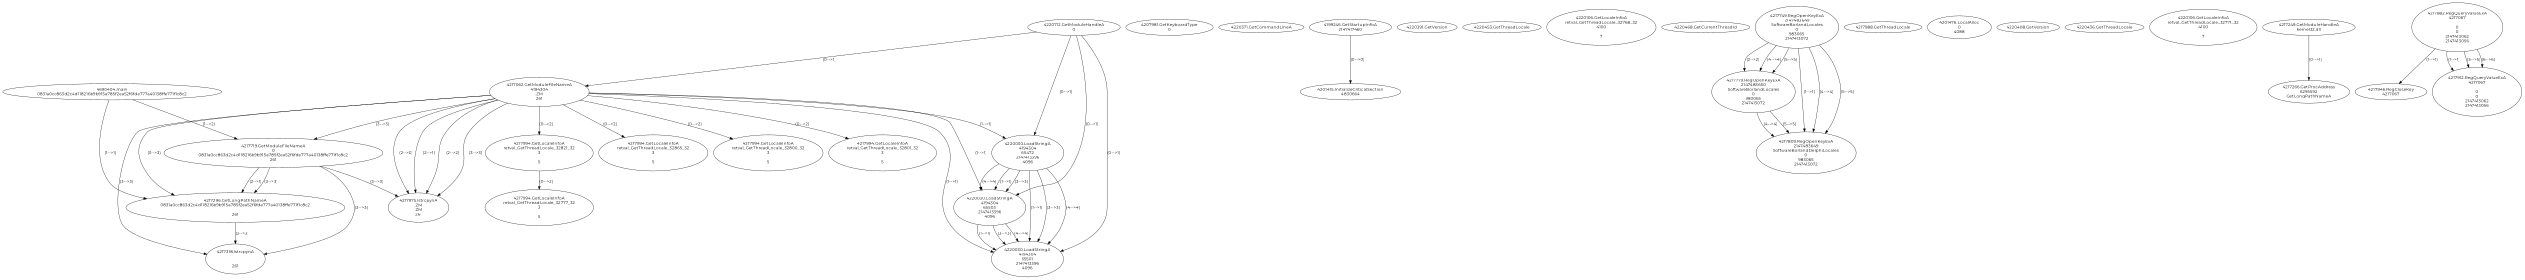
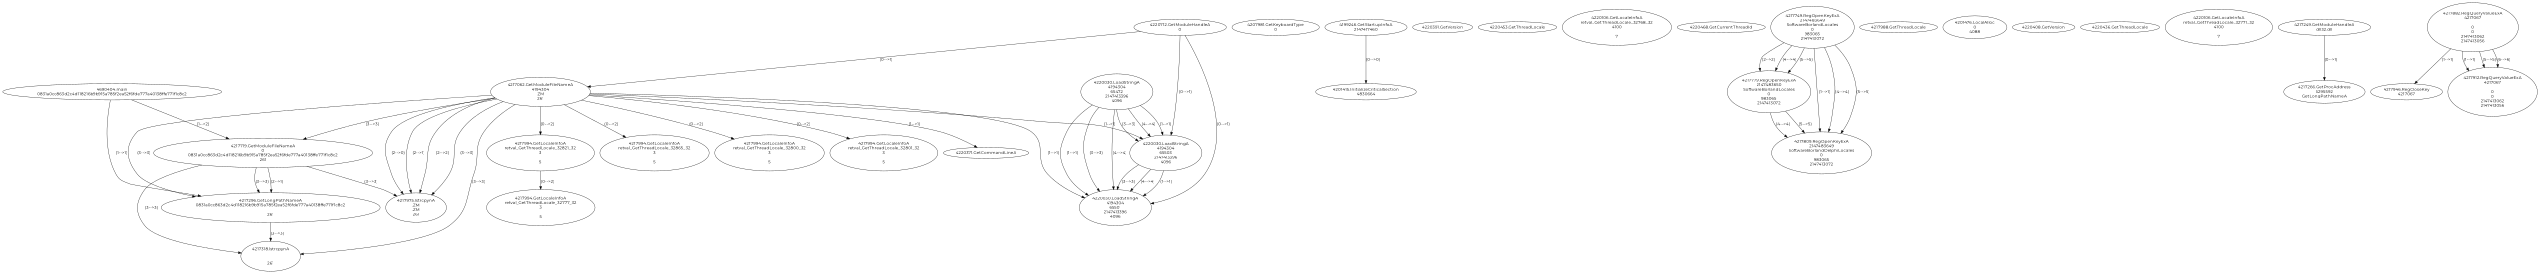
  digraph {
    fontname=Montserrat
    node [fontname=Montserrat]
    edge [fontname=Montserrat]
    n1 [label="4690404.main\n0831a0cc863d2c4d118216b9b915a785f2ea52f6fde777a40138ffe771f1c8c2"]
    n2 [label="4217719.GetModuleFileNameA\n0\n0831a0cc863d2c4d118216b9b915a785f2ea52f6fde777a40138ffe771f1c8c2\n261"]
    n3 [label="4217296.GetLongPathNameA\n0831a0cc863d2c4d118216b9b915a785f2ea52f6fde777a40138ffe771f1c8c2\n\n261"]
    n4 [label="4217975.lstrcpynA\n.ZM\n.ZM\n261"]
    n5 [label="4217318.lstrcpynA\n\n\n261"]
    n6 [label="4220712.GetModuleHandleA\n0"]
    n7 [label="4217062.GetModuleFileNameA\n4194304\n.ZM\n261"]
    n8 [label="4220030.LoadStringA\n4194304\n65472\n2147413396\n4096"]
    n9 [label="4220030.LoadStringA\n4194304\n65503\n2147413396\n4096"]
    n10 [label="4220030.LoadStringA\n4194304\n65501\n2147413396\n4096"]
    n11 [label="4217994.GetLocaleInfoA\nretval_GetThreadLocale_32821_32\n3\n\n5"]
    n12 [label="4217994.GetLocaleInfoA\nretval_GetThreadLocale_32865_32\n3\n\n5"]
    n13 [label="4217994.GetLocaleInfoA\nretval_GetThreadLocale_32800_32\n3\n\n5"]
    n14 [label="4217994.GetLocaleInfoA\nretval_GetThreadLocale_32801_32\n3\n\n5"]
    n15 [label="4207981.GetKeyboardType\n0"]
    n16 [label="4220371.GetCommandLineA\n"]
    n17 [label="4199246.GetStartupInfoA\n2147417460"]
    n18 [label="4201415.InitializeCriticalSection\n4830664"]
    n19 [label="4220391.GetVersion\n"]
    n20 [label="4220453.GetThreadLocale\n"]
    n21 [label="4220106.GetLocaleInfoA\nretval_GetThreadLocale_32768_32\n4100\n\n7"]
    n22 [label="4220468.GetCurrentThreadId\n"]
    n23 [label="4217994.GetLocaleInfoA\nretval_GetThreadLocale_32777_32\n3\n\n5"]
    n24 [label="4217749.RegOpenKeyExA\n2147483649\nSoftware\Borland\Locales\n0\n983065\n2147413072"]
    n25 [label="4217779.RegOpenKeyExA\n2147483650\nSoftware\Borland\Locales\n0\n983065\n2147413072"]
    n26 [label="4217809.RegOpenKeyExA\n2147483649\nSoftware\Borland\Delphi\Locales\n0\n983065\n2147413072"]
    n27 [label="4217988.GetThreadLocale\n"]
    n28 [label="4201476.LocalAlloc\n0\n4088"]
    n29 [label="4220408.GetVersion\n"]
    n30 [label="4220436.GetThreadLocale\n"]
    n31 [label="4220106.GetLocaleInfoA\nretval_GetThreadLocale_32771_32\n4100\n\n7"]
-   n32 [label="4217249.GetModuleHandleA\nkernel32.dll"]
+   n32 [label="4217249.GetModuleHandleA\ndll32.dll"]
    n33 [label="4217266.GetProcAddress\n6295592\nGetLongPathNameA"]
    n34 [label="4217882.RegQueryValueExA\n4217067\n\n0\n0\n2147413062\n2147413056"]
    n35 [label="4217946.RegCloseKey\n4217067"]
    n36 [label="4217912.RegQueryValueExA\n4217067\n\n0\n0\n2147413062\n2147413056"]
    n1 -> n2 [label="(1-->2)"]
    n1 -> n3 [label="(1-->1)"]
    n2 -> n3 [label="(2-->1)"]
    n2 -> n3 [label="(3-->3)"]
    n2 -> n4 [label="(3-->3)"]
    n2 -> n5 [label="(3-->3)"]
    n3 -> n5 [label="(3-->3)"]
    n6 -> n7 [label="(0-->1)"]
-   n6 -> n8 [label="(0-->1)"]
    n6 -> n9 [label="(0-->1)"]
    n6 -> n10 [label="(0-->1)"]
    n7 -> n2 [label="(3-->3)"]
    n7 -> n3 [label="(3-->3)"]
    n7 -> n4 [label="(2-->1)"]
    n7 -> n4 [label="(2-->2)"]
    n7 -> n4 [label="(3-->3)"]
    n7 -> n4 [label="(2-->0)"]
    n7 -> n5 [label="(3-->3)"]
-   n7 -> n8 [label="(1-->1)"]
+   n7 -> n16 [label="(1-->1)"]
    n7 -> n9 [label="(1-->1)"]
    n7 -> n10 [label="(1-->1)"]
    n7 -> n11 [label="(0-->2)"]
    n7 -> n12 [label="(0-->2)"]
    n7 -> n13 [label="(0-->2)"]
    n7 -> n14 [label="(0-->2)"]
    n8 -> n9 [label="(1-->1)"]
    n8 -> n9 [label="(3-->3)"]
    n8 -> n9 [label="(4-->4)"]
    n8 -> n10 [label="(1-->1)"]
    n8 -> n10 [label="(3-->3)"]
    n8 -> n10 [label="(4-->4)"]
    n9 -> n10 [label="(1-->1)"]
    n9 -> n10 [label="(3-->3)"]
    n9 -> n10 [label="(4-->4)"]
    n11 -> n23 [label="(0-->2)"]
    n17 -> n18 [label="(0-->0)"]
    n24 -> n25 [label="(2-->2)"]
    n24 -> n25 [label="(4-->4)"]
    n24 -> n25 [label="(5-->5)"]
    n24 -> n26 [label="(1-->1)"]
    n24 -> n26 [label="(4-->4)"]
    n24 -> n26 [label="(5-->5)"]
    n25 -> n26 [label="(4-->4)"]
    n25 -> n26 [label="(5-->5)"]
    n32 -> n33 [label="(0-->1)"]
    n34 -> n35 [label="(1-->1)"]
    n34 -> n36 [label="(1-->1)"]
    n34 -> n36 [label="(5-->5)"]
    n34 -> n36 [label="(6-->6)"]
  }
